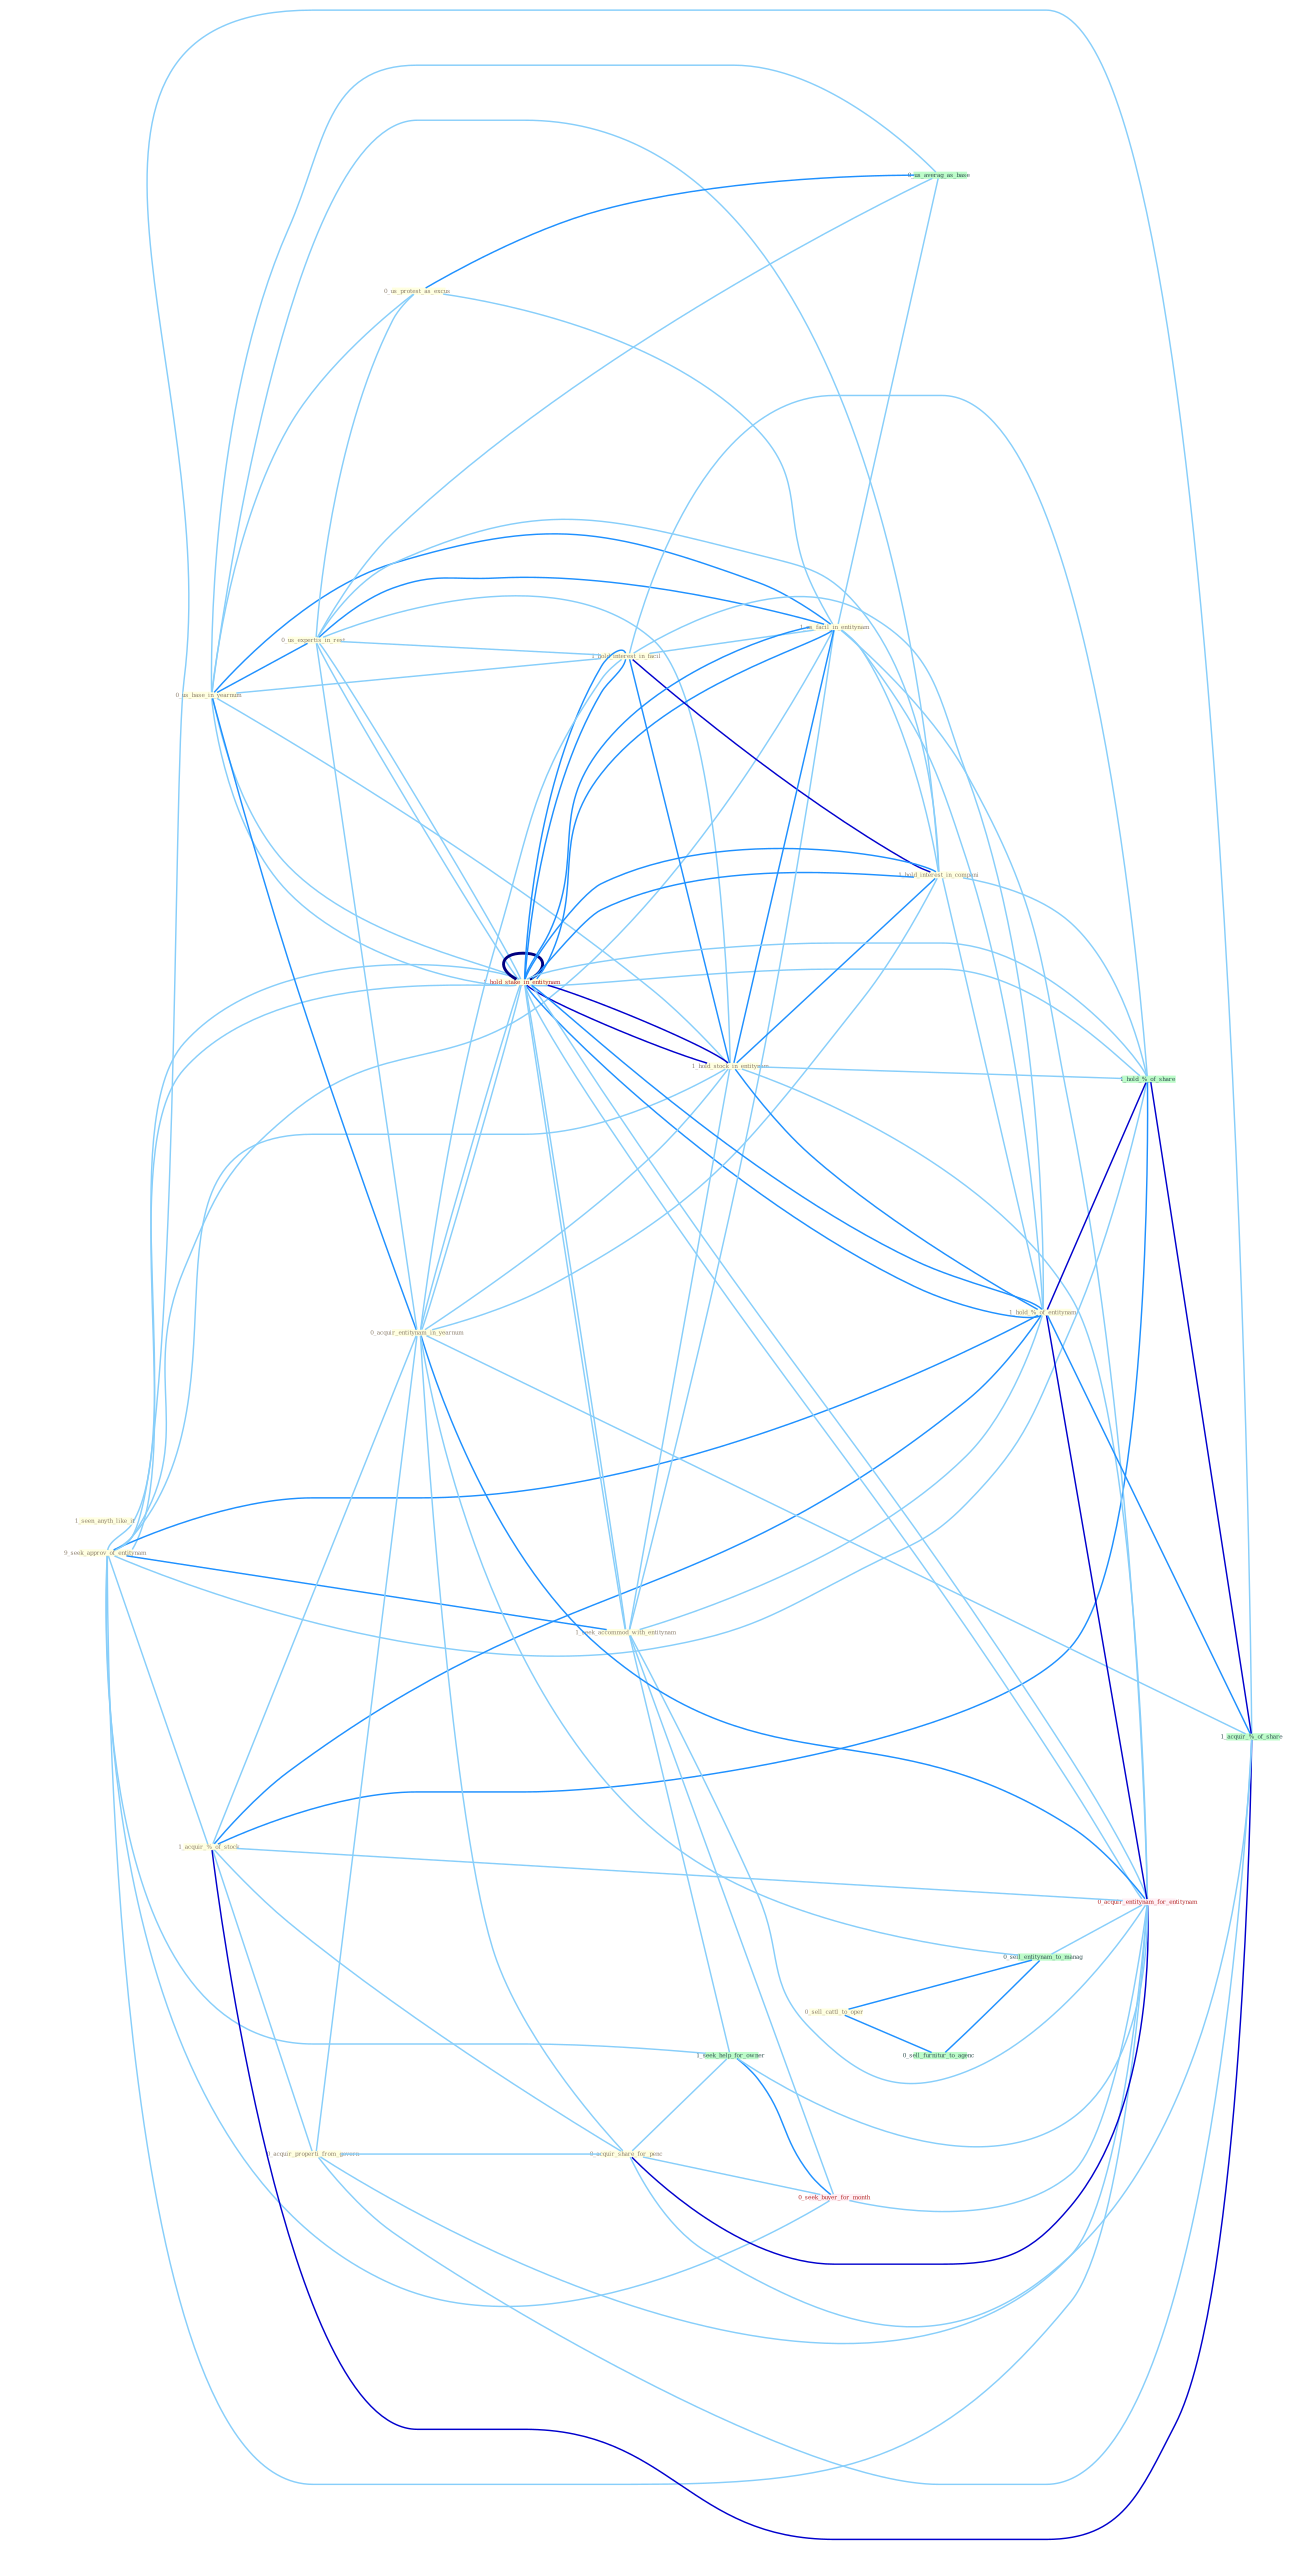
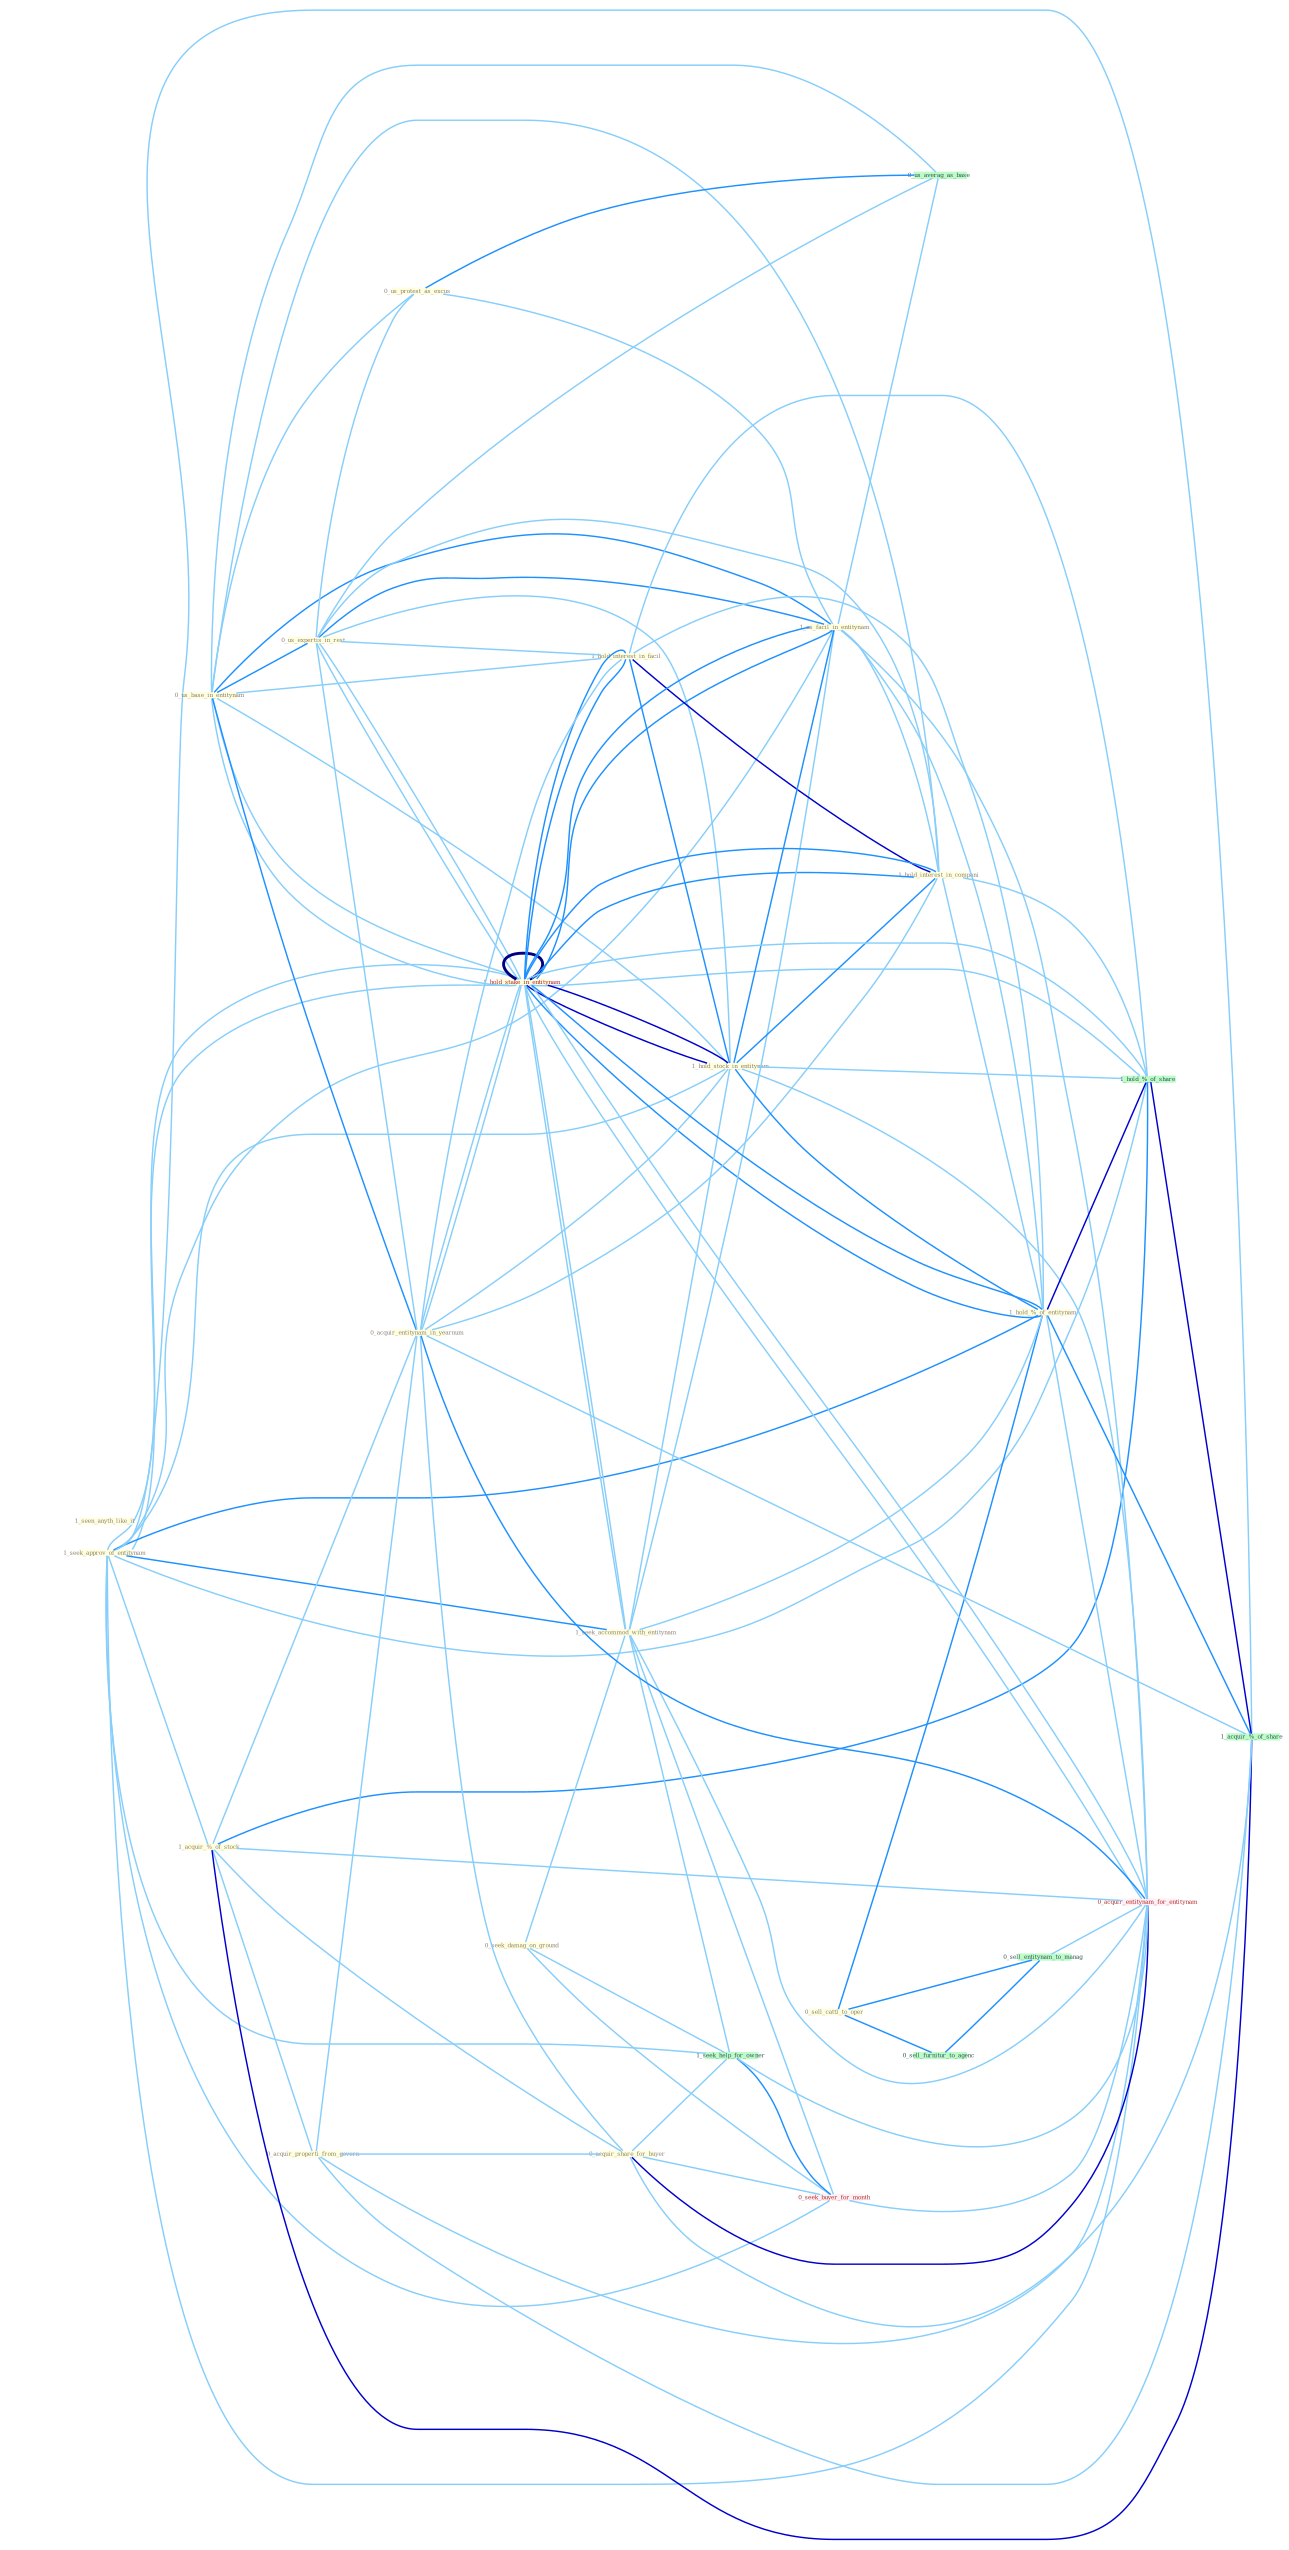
  graph {
    rankdir=LR
    node [color="#ffffe0" fixedsize=true fontcolor="#8b7d6b" fontsize=4 shape=polygon style=filled]
    edge [color="#87cefa" w=1]
-   "1_seek_approv_of_entitynam " [height=.06 width=.5 label="9_seek_approv_of_entitynam"]
-   "0_us_base_in_yearnum " [height=.06 width=.5]
+   "1_seek_approv_of_entitynam " [height=.06 width=.5]
+   "0_us_base_in_yearnum " [height=.06 width=.5 label="0_us_base_in_entitynam"]
    "1_acquir_%_of_stock " [height=.06 width=.5]
    "0_us_expertis_in_rest " [height=.06 width=.5]
    "0_sell_cattl_to_oper " [height=.06 width=.5]
    "1_hold_stake_in_entitynam " [fontcolor="#b22222" height=.06 width=.5]
+   "0_seek_damag_on_ground " [height=.06 width=.5]
    "0_us_protest_as_excus " [height=.06 width=.5]
    "0_acquir_properti_from_govern " [height=.06 width=.5]
    "1_seek_accommod_with_entitynam " [height=.06 width=.5]
    "1_hold_interest_in_facil " [height=.06 width=.5]
    "0_acquir_entitynam_in_yearnum " [height=.06 width=.5]
    "1_hold_stock_in_entitynam " [height=.06 width=.5]
    "1_us_facil_in_entitynam " [height=.06 width=.5]
    "1_hold_interest_in_compani " [height=.06 width=.5]
    "1_seen_anyth_like_it " [height=.06 width=.5]
    "1_hold_%_of_entitynam " [height=.06 width=.5]
-   "0_acquir_share_for_penc " [height=.06 width=.5]
+   "0_acquir_share_for_penc " [height=.06 width=.5 label="0_acquir_share_for_buyer"]
    "0_seek_buyer_for_month " [color="#fff0f5" fontcolor="#b22222" height=.06 width=.5]
    "0_acquir_entitynam_for_entitynam " [color="#fff0f5" fontcolor="#b22222" height=.06 width=.5]
    "1_hold_%_of_share " [color="#BDFCC9" fontcolor="#2f4f4f" height=.06 width=.5]
    "1_seek_help_for_owner " [color="#BDFCC9" fontcolor="#2f4f4f" height=.06 width=.5]
    "1_acquir_%_of_share " [color="#BDFCC9" fontcolor="#2f4f4f" height=.06 width=.5]
    "0_us_averag_as_base " [color="#BDFCC9" fontcolor="#2f4f4f" height=.06 width=.5]
    "0_sell_furnitur_to_agenc " [color="#BDFCC9" fontcolor="#2f4f4f" height=.06 width=.5]
    "0_sell_entitynam_to_manag " [color="#BDFCC9" fontcolor="#2f4f4f" height=.06 width=.5]
    subgraph sub_1 {
      "1_seek_approv_of_entitynam "
      "0_us_base_in_yearnum "
      "1_acquir_%_of_stock "
      "0_us_expertis_in_rest "
      "0_sell_cattl_to_oper "
      "1_hold_stake_in_entitynam "
+     "0_seek_damag_on_ground "
      "0_us_protest_as_excus "
      "0_acquir_properti_from_govern "
      "1_seek_accommod_with_entitynam "
      "1_hold_interest_in_facil "
      "0_acquir_entitynam_in_yearnum "
      "1_hold_stock_in_entitynam "
      "1_us_facil_in_entitynam "
      "1_hold_interest_in_compani "
      "1_seen_anyth_like_it "
      "1_hold_%_of_entitynam "
      "0_acquir_share_for_penc "
    }
    subgraph sub_2 {
      "0_seek_buyer_for_month "
      "0_acquir_entitynam_for_entitynam "
    }
    "1_seek_approv_of_entitynam " -- "1_acquir_%_of_stock "
    "1_seek_approv_of_entitynam " -- "1_hold_stake_in_entitynam "
    "1_seek_approv_of_entitynam " -- "1_hold_stake_in_entitynam "
    "1_seek_approv_of_entitynam " -- "1_seek_accommod_with_entitynam " [color="#1e90ff" w=2]
    "1_seek_approv_of_entitynam " -- "1_hold_stock_in_entitynam "
    "1_seek_approv_of_entitynam " -- "1_us_facil_in_entitynam "
    "1_seek_approv_of_entitynam " -- "1_hold_%_of_entitynam " [color="#1e90ff" w=2]
    "1_seek_approv_of_entitynam " -- "0_seek_buyer_for_month "
    "1_seek_approv_of_entitynam " -- "0_acquir_entitynam_for_entitynam "
    "1_seek_approv_of_entitynam " -- "1_hold_%_of_share "
    "1_seek_approv_of_entitynam " -- "1_seek_help_for_owner "
    "1_seek_approv_of_entitynam " -- "1_acquir_%_of_share "
    "0_us_base_in_yearnum " -- "0_us_expertis_in_rest " [color="#1e90ff" w=2]
    "0_us_base_in_yearnum " -- "1_hold_stake_in_entitynam "
    "0_us_base_in_yearnum " -- "1_hold_stake_in_entitynam "
    "0_us_base_in_yearnum " -- "0_us_protest_as_excus "
    "0_us_base_in_yearnum " -- "1_hold_interest_in_facil "
    "0_us_base_in_yearnum " -- "0_acquir_entitynam_in_yearnum " [color="#1e90ff" w=2]
    "0_us_base_in_yearnum " -- "1_hold_stock_in_entitynam "
    "0_us_base_in_yearnum " -- "1_us_facil_in_entitynam " [color="#1e90ff" w=2]
    "0_us_base_in_yearnum " -- "1_hold_interest_in_compani "
    "0_us_base_in_yearnum " -- "0_us_averag_as_base "
    "1_acquir_%_of_stock " -- "0_acquir_properti_from_govern "
    "1_acquir_%_of_stock " -- "0_acquir_entitynam_in_yearnum "
-   "1_acquir_%_of_stock " -- "1_hold_%_of_entitynam " [color="#1e90ff" w=2]
+   "0_sell_cattl_to_oper " -- "1_hold_%_of_entitynam " [color="#1e90ff" w=2]
    "1_acquir_%_of_stock " -- "0_acquir_share_for_penc "
    "1_acquir_%_of_stock " -- "0_acquir_entitynam_for_entitynam "
    "1_acquir_%_of_stock " -- "1_hold_%_of_share " [color="#1e90ff" w=2]
    "1_acquir_%_of_stock " -- "1_acquir_%_of_share " [color="#0000cd" w=3]
    "0_us_expertis_in_rest " -- "1_hold_stake_in_entitynam "
    "0_us_expertis_in_rest " -- "1_hold_stake_in_entitynam "
    "0_us_expertis_in_rest " -- "0_us_protest_as_excus "
    "0_us_expertis_in_rest " -- "1_hold_interest_in_facil "
    "0_us_expertis_in_rest " -- "0_acquir_entitynam_in_yearnum "
    "0_us_expertis_in_rest " -- "1_hold_stock_in_entitynam "
    "0_us_expertis_in_rest " -- "1_us_facil_in_entitynam " [color="#1e90ff" w=2]
    "0_us_expertis_in_rest " -- "1_hold_interest_in_compani "
    "0_us_expertis_in_rest " -- "0_us_averag_as_base "
    "0_sell_cattl_to_oper " -- "0_sell_furnitur_to_agenc " [color="#1e90ff" w=2]
    "0_sell_cattl_to_oper " -- "0_sell_entitynam_to_manag " [color="#1e90ff" w=2]
    "1_hold_stake_in_entitynam " -- "1_hold_stake_in_entitynam " [color="#000080" style=bold w=4]
    "1_hold_stake_in_entitynam " -- "1_seek_accommod_with_entitynam "
    "1_hold_stake_in_entitynam " -- "1_hold_interest_in_facil " [color="#1e90ff" w=2]
    "1_hold_stake_in_entitynam " -- "0_acquir_entitynam_in_yearnum "
    "1_hold_stake_in_entitynam " -- "1_hold_stock_in_entitynam " [color="#0000cd" w=3]
    "1_hold_stake_in_entitynam " -- "1_us_facil_in_entitynam " [color="#1e90ff" w=2]
    "1_hold_stake_in_entitynam " -- "1_hold_interest_in_compani " [color="#1e90ff" w=2]
    "1_hold_stake_in_entitynam " -- "1_hold_%_of_entitynam " [color="#1e90ff" w=2]
    "1_hold_stake_in_entitynam " -- "0_acquir_entitynam_for_entitynam "
    "1_hold_stake_in_entitynam " -- "0_acquir_entitynam_for_entitynam "
    "1_hold_stake_in_entitynam " -- "1_hold_%_of_share "
+   "0_seek_damag_on_ground " -- "1_seek_accommod_with_entitynam "
+   "0_seek_damag_on_ground " -- "0_seek_buyer_for_month "
+   "0_seek_damag_on_ground " -- "1_seek_help_for_owner "
    "0_us_protest_as_excus " -- "1_us_facil_in_entitynam "
    "0_us_protest_as_excus " -- "0_us_averag_as_base " [color="#1e90ff" w=2]
    "0_acquir_properti_from_govern " -- "0_acquir_entitynam_in_yearnum "
    "0_acquir_properti_from_govern " -- "0_acquir_share_for_penc "
    "0_acquir_properti_from_govern " -- "0_acquir_entitynam_for_entitynam "
    "0_acquir_properti_from_govern " -- "1_acquir_%_of_share "
    "1_seek_accommod_with_entitynam " -- "1_hold_stake_in_entitynam "
    "1_seek_accommod_with_entitynam " -- "1_hold_stock_in_entitynam "
    "1_seek_accommod_with_entitynam " -- "1_us_facil_in_entitynam "
    "1_seek_accommod_with_entitynam " -- "1_hold_%_of_entitynam "
    "1_seek_accommod_with_entitynam " -- "0_seek_buyer_for_month "
    "1_seek_accommod_with_entitynam " -- "0_acquir_entitynam_for_entitynam "
    "1_seek_accommod_with_entitynam " -- "1_seek_help_for_owner "
    "1_hold_interest_in_facil " -- "1_hold_stake_in_entitynam " [color="#1e90ff" w=2]
    "1_hold_interest_in_facil " -- "0_acquir_entitynam_in_yearnum "
    "1_hold_interest_in_facil " -- "1_hold_stock_in_entitynam " [color="#1e90ff" w=2]
-   "1_hold_interest_in_facil " -- "1_us_facil_in_entitynam "
    "1_hold_interest_in_facil " -- "1_hold_interest_in_compani " [color="#0000cd" w=3]
    "1_hold_interest_in_facil " -- "1_hold_%_of_entitynam "
    "1_hold_interest_in_facil " -- "1_hold_%_of_share "
    "0_acquir_entitynam_in_yearnum " -- "1_hold_stake_in_entitynam "
    "0_acquir_entitynam_in_yearnum " -- "1_hold_stock_in_entitynam "
    "0_acquir_entitynam_in_yearnum " -- "1_hold_interest_in_compani "
    "0_acquir_entitynam_in_yearnum " -- "0_acquir_share_for_penc "
    "0_acquir_entitynam_in_yearnum " -- "0_acquir_entitynam_for_entitynam " [color="#1e90ff" w=2]
    "0_acquir_entitynam_in_yearnum " -- "1_acquir_%_of_share "
-   "0_acquir_entitynam_in_yearnum " -- "0_sell_entitynam_to_manag "
    "1_hold_stock_in_entitynam " -- "1_hold_stake_in_entitynam " [color="#0000cd" w=3]
    "1_hold_stock_in_entitynam " -- "1_us_facil_in_entitynam " [color="#1e90ff" w=2]
    "1_hold_stock_in_entitynam " -- "1_hold_interest_in_compani " [color="#1e90ff" w=2]
    "1_hold_stock_in_entitynam " -- "1_hold_%_of_entitynam " [color="#1e90ff" w=2]
    "1_hold_stock_in_entitynam " -- "0_acquir_entitynam_for_entitynam "
    "1_hold_stock_in_entitynam " -- "1_hold_%_of_share "
    "1_us_facil_in_entitynam " -- "1_hold_stake_in_entitynam " [color="#1e90ff" w=2]
    "1_us_facil_in_entitynam " -- "1_hold_interest_in_compani "
    "1_us_facil_in_entitynam " -- "1_hold_%_of_entitynam "
    "1_us_facil_in_entitynam " -- "0_acquir_entitynam_for_entitynam "
    "1_us_facil_in_entitynam " -- "0_us_averag_as_base "
    "1_hold_interest_in_compani " -- "1_hold_stake_in_entitynam " [color="#1e90ff" w=2]
    "1_hold_interest_in_compani " -- "1_hold_%_of_entitynam "
    "1_hold_interest_in_compani " -- "1_hold_%_of_share "
    "1_hold_%_of_entitynam " -- "1_hold_stake_in_entitynam " [color="#1e90ff" w=2]
-   "1_hold_%_of_entitynam " -- "0_acquir_entitynam_for_entitynam " [color="#0000cd"]
+   "1_hold_%_of_entitynam " -- "0_acquir_entitynam_for_entitynam "
    "1_hold_%_of_entitynam " -- "1_hold_%_of_share " [color="#0000cd" w=3]
    "1_hold_%_of_entitynam " -- "1_acquir_%_of_share " [color="#1e90ff" w=2]
    "0_acquir_share_for_penc " -- "0_seek_buyer_for_month "
    "0_acquir_share_for_penc " -- "0_acquir_entitynam_for_entitynam " [color="#0000cd" w=2]
    "0_acquir_share_for_penc " -- "1_seek_help_for_owner "
    "0_acquir_share_for_penc " -- "1_acquir_%_of_share "
    "0_seek_buyer_for_month " -- "0_acquir_entitynam_for_entitynam "
    "1_hold_%_of_share " -- "1_hold_stake_in_entitynam "
    "1_hold_%_of_share " -- "1_acquir_%_of_share " [color="#0000cd" w=3]
    "1_seek_help_for_owner " -- "0_seek_buyer_for_month " [color="#1e90ff" w=2]
    "1_seek_help_for_owner " -- "0_acquir_entitynam_for_entitynam "
    "0_sell_furnitur_to_agenc " -- "0_sell_entitynam_to_manag " [color="#1e90ff" w=2]
    "0_sell_entitynam_to_manag " -- "0_acquir_entitynam_for_entitynam "
  }
